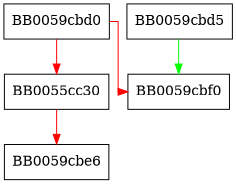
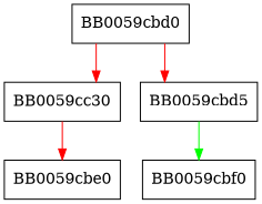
  digraph {
    splines=ortho
    node [shape=box]
    edge [color=red]
    BB0059cbd0
-   BB0059cc30 [label=BB0055cc30]
+   BB0059cc30
    BB0059cbd5
-   BB0059cbe6
+   BB0059cbe6 [label=BB0059cbe0]
    BB0059cbf0
    BB0059cbd0 -> BB0059cc30
-   BB0059cbd0 -> BB0059cbf0
+   BB0059cbd0 -> BB0059cbd5
    BB0059cc30 -> BB0059cbe6
    BB0059cbd5 -> BB0059cbf0 [color=green]
  }
